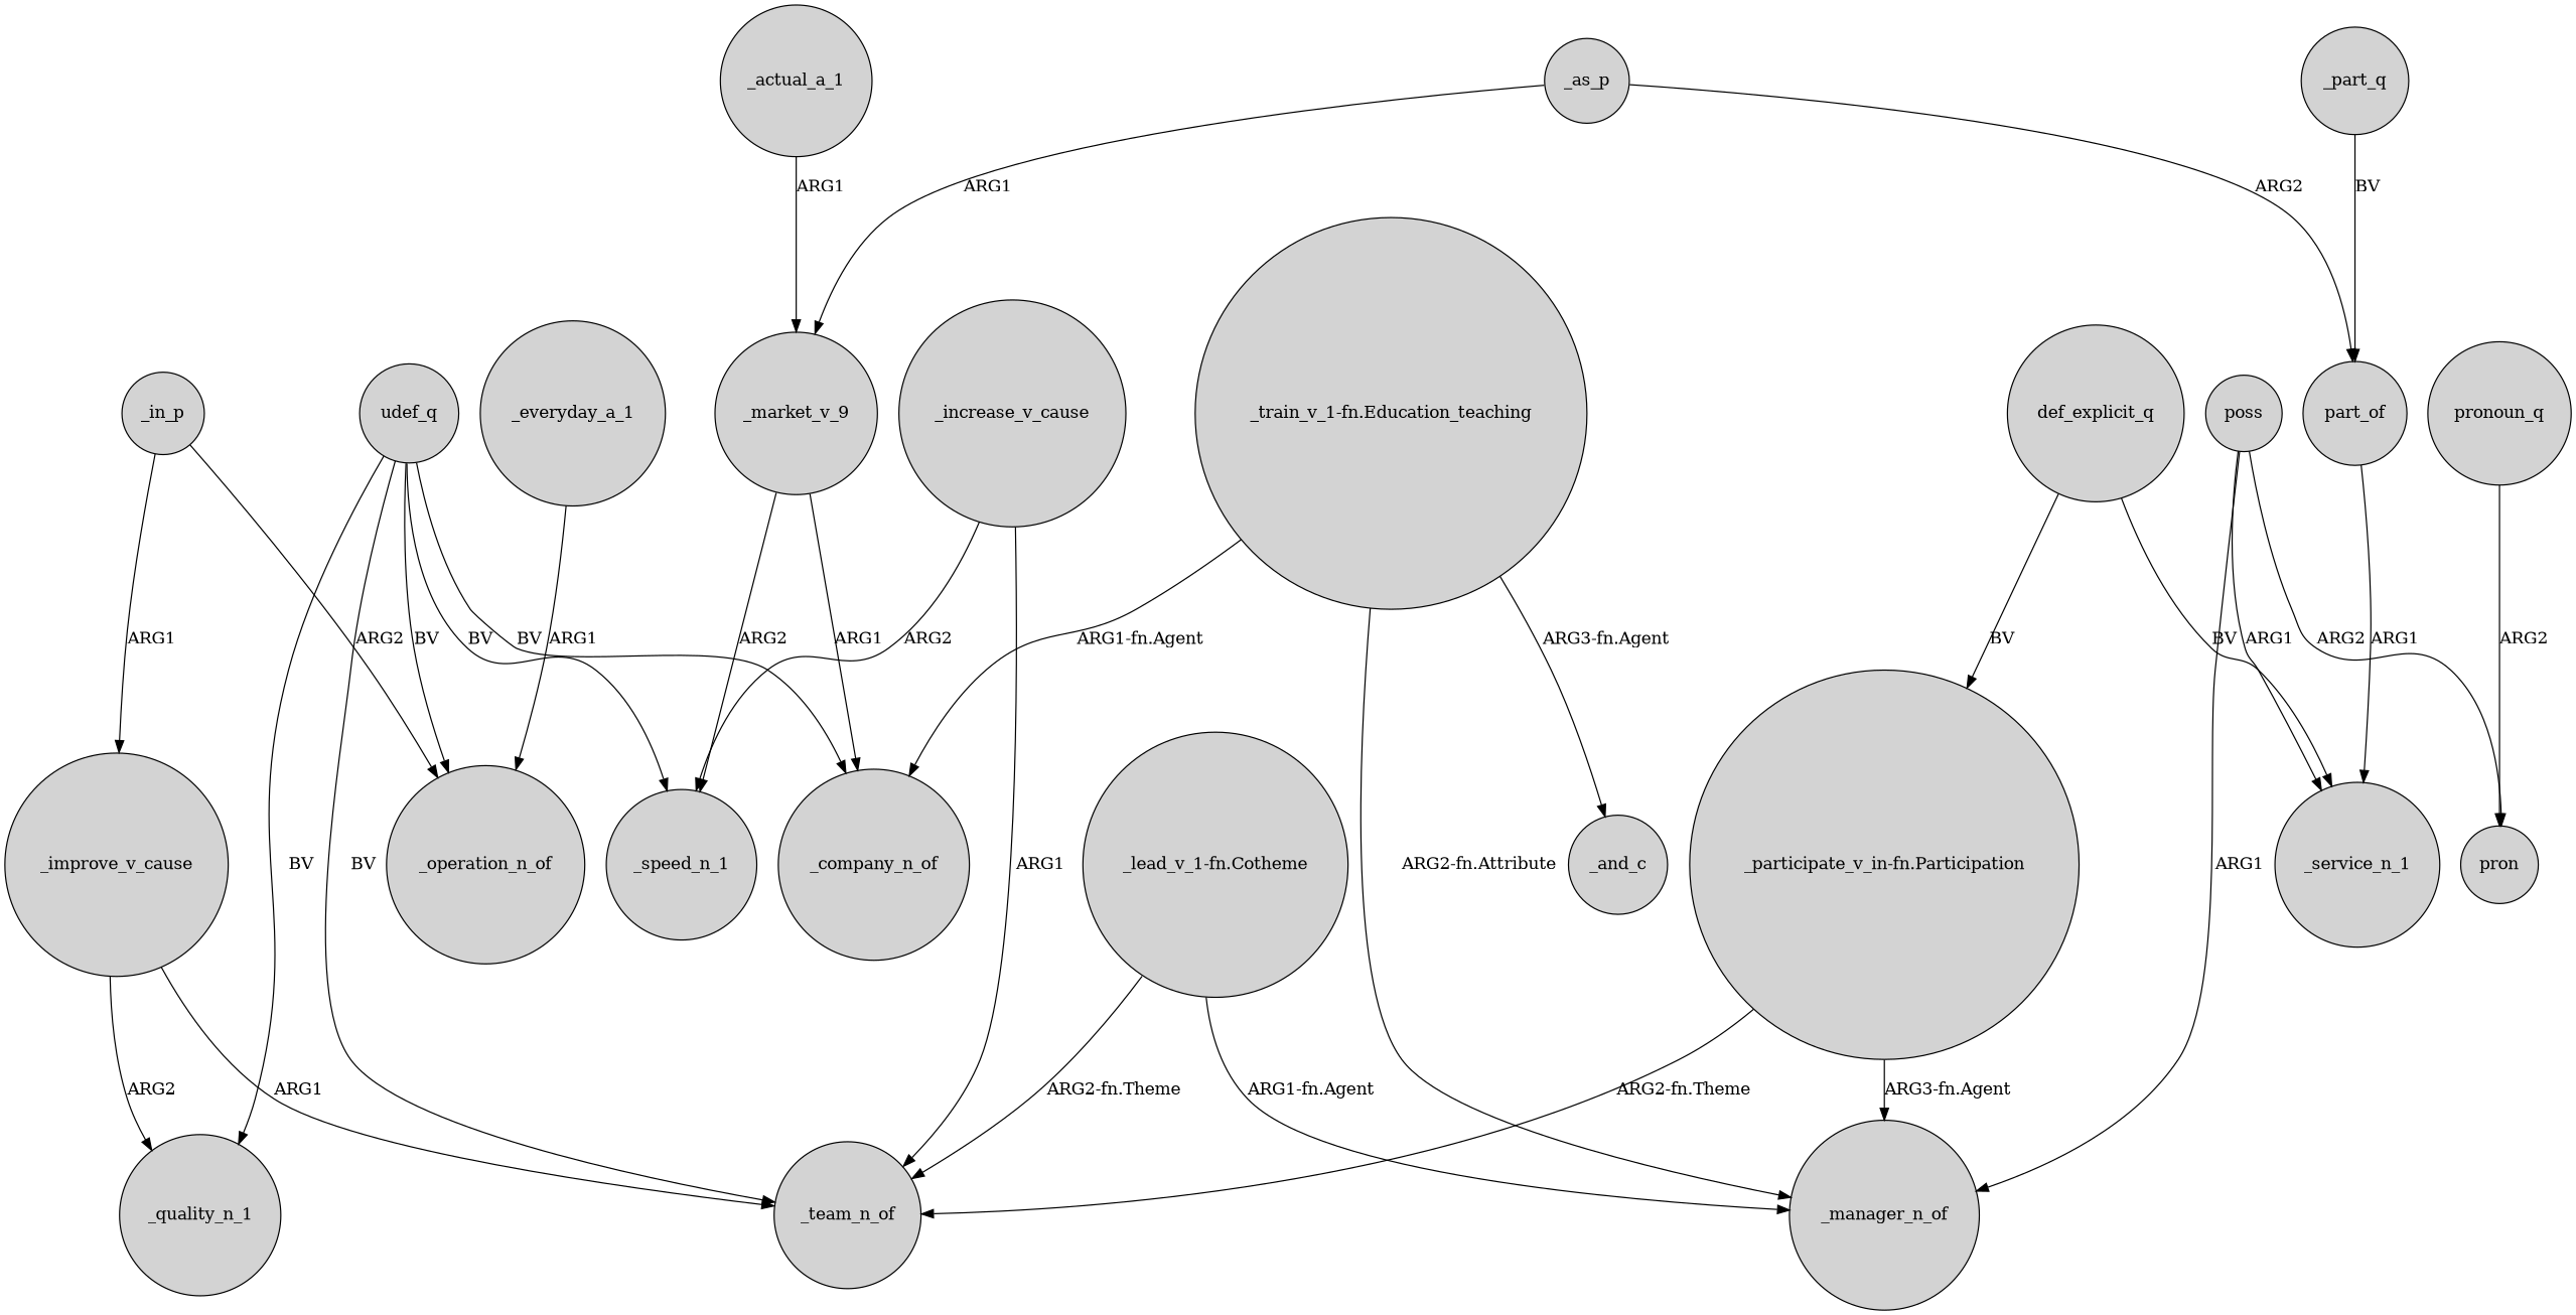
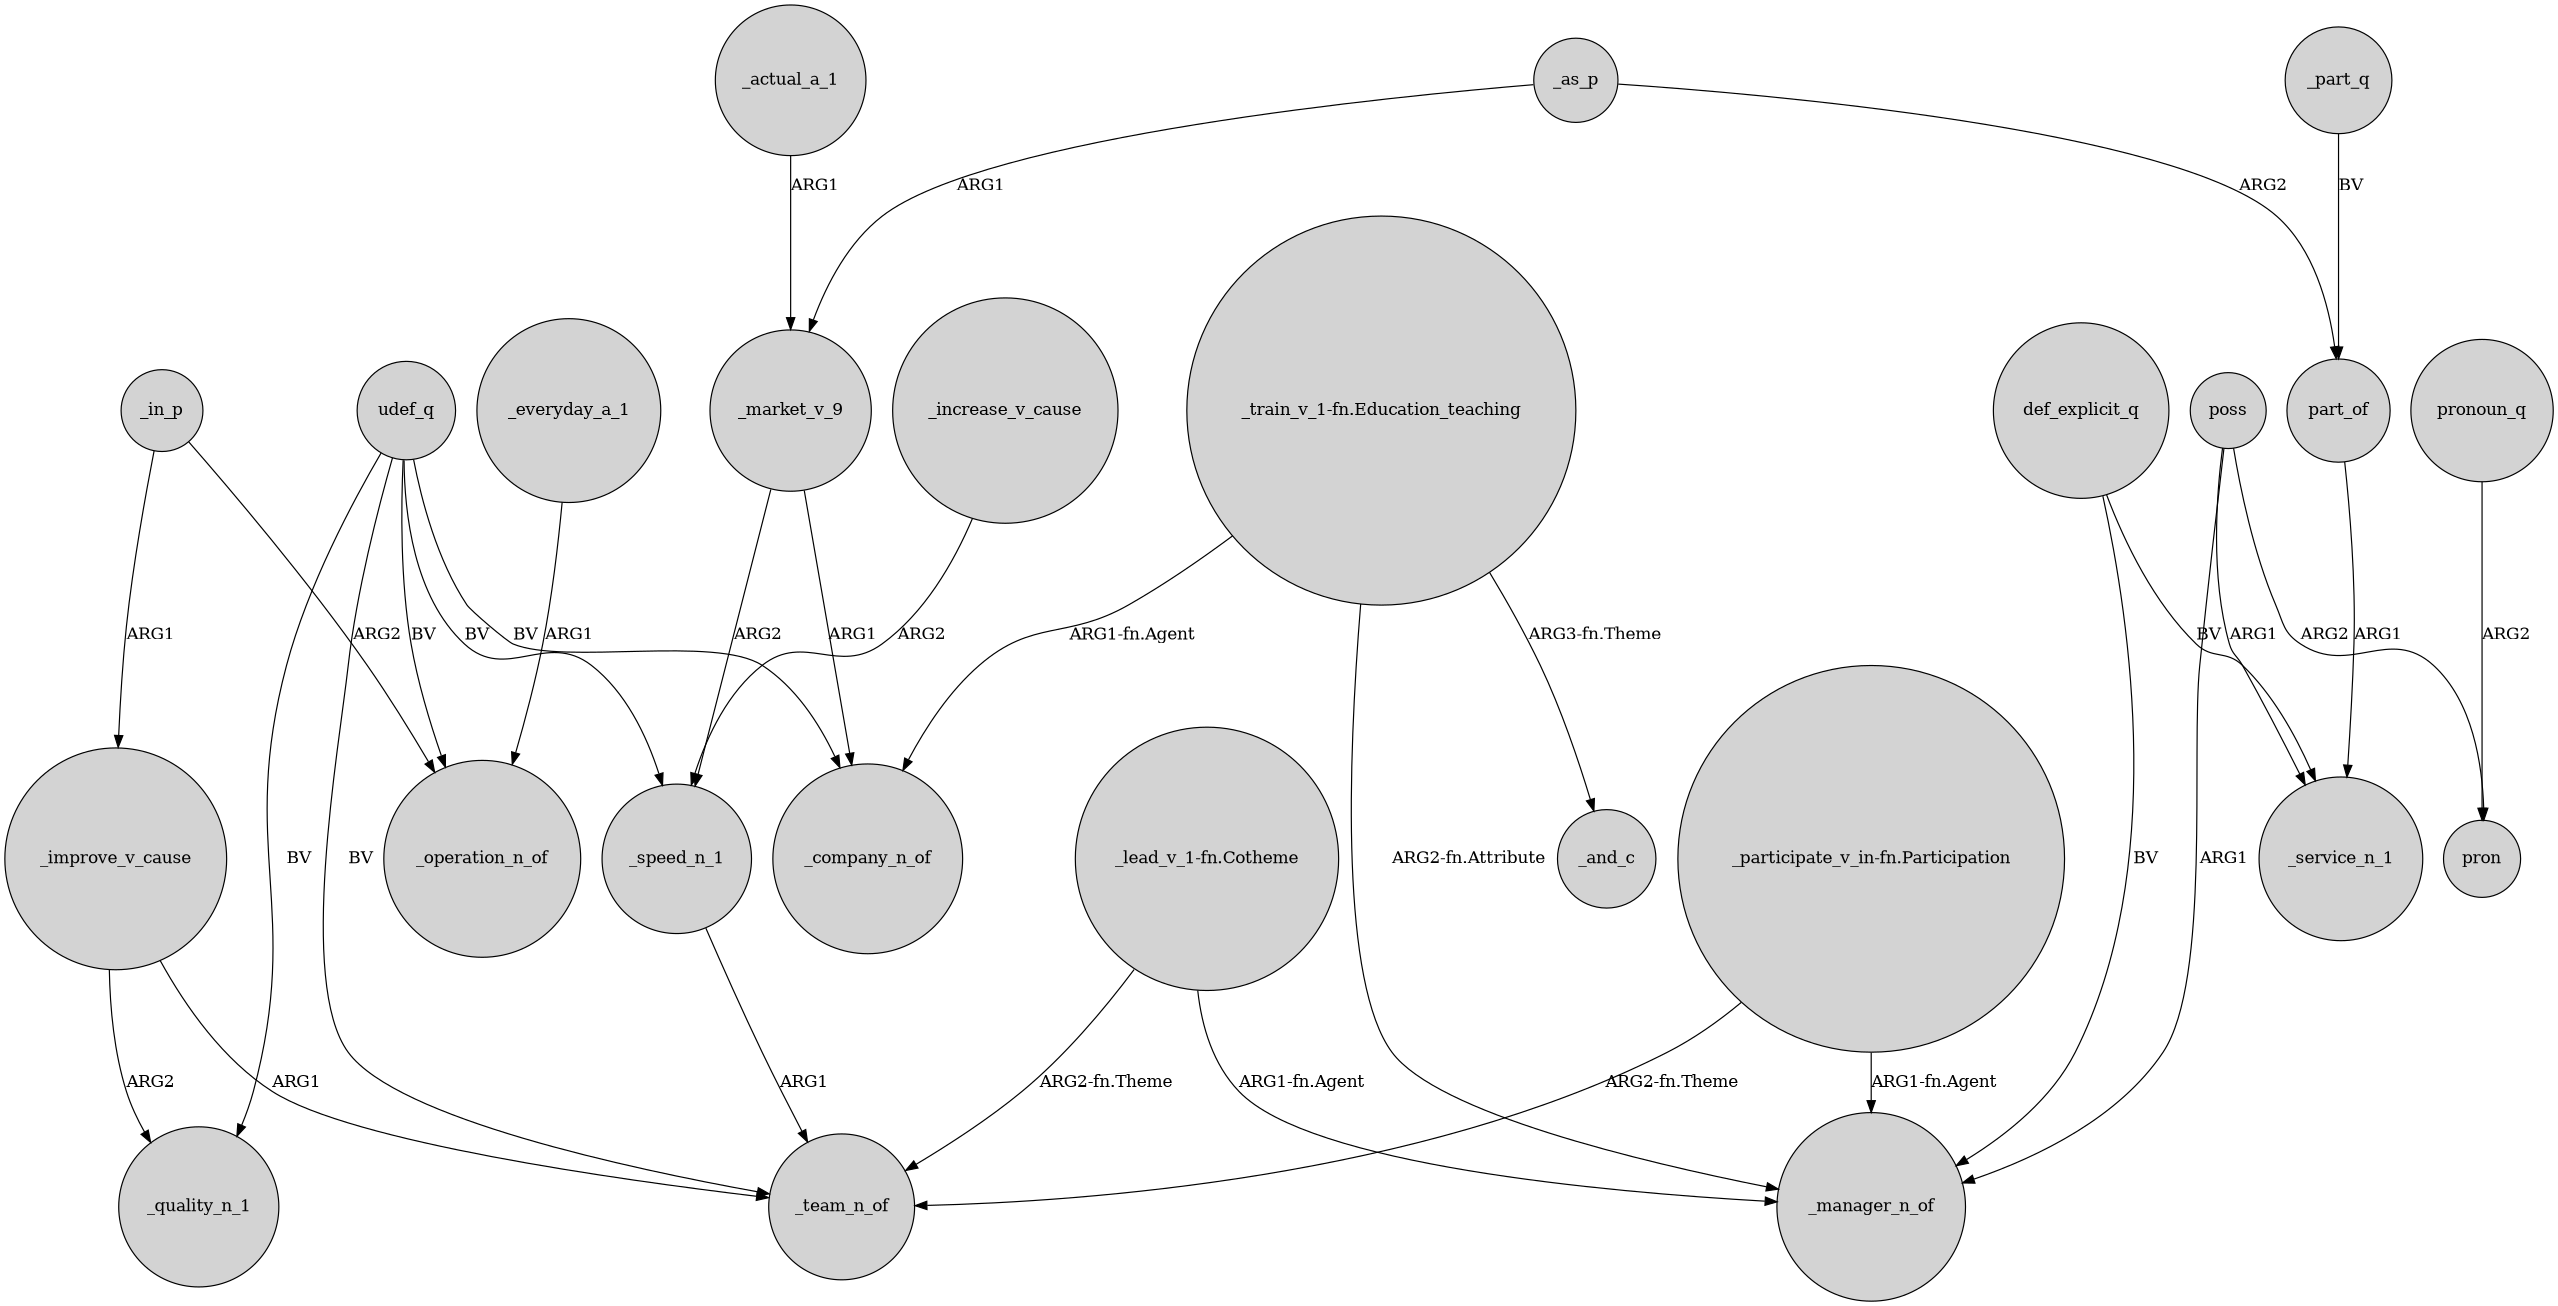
  digraph {
    node [shape=circle style=filled]
    udef_q
    _quality_n_1
    _company_n_of
    _speed_n_1
    _team_n_of
    _operation_n_of
    "_train_v_1-fn.Education_teaching"
    _manager_n_of
    _and_c
    poss
    pron
    _service_n_1
    "_lead_v_1-fn.Cotheme"
    _as_p
    part_of
    n16 [label=_market_v_9]
    _increase_v_cause
    "_participate_v_in-fn.Participation"
    _in_p
    _improve_v_cause
    _part_q
    _everyday_a_1
    pronoun_q
    def_explicit_q
    _actual_a_1
    udef_q -> _quality_n_1 [label=BV]
    udef_q -> _company_n_of [label=BV]
    udef_q -> _speed_n_1 [label=BV]
    udef_q -> _team_n_of [label=BV]
    udef_q -> _operation_n_of [label=BV]
    "_train_v_1-fn.Education_teaching" -> _company_n_of [label="ARG1-fn.Agent"]
    "_train_v_1-fn.Education_teaching" -> _manager_n_of [label="ARG2-fn.Attribute"]
-   "_train_v_1-fn.Education_teaching" -> _and_c [label="ARG3-fn.Agent"]
+   "_train_v_1-fn.Education_teaching" -> _and_c [label="ARG3-fn.Theme"]
    poss -> _manager_n_of [label=ARG1]
    poss -> pron [label=ARG2]
    poss -> _service_n_1 [label=ARG1]
    "_lead_v_1-fn.Cotheme" -> _team_n_of [label="ARG2-fn.Theme"]
    "_lead_v_1-fn.Cotheme" -> _manager_n_of [label="ARG1-fn.Agent"]
    _as_p -> part_of [label=ARG2]
    _as_p -> n16 [label=ARG1]
    part_of -> _service_n_1 [label=ARG1]
    n16 -> _company_n_of [label=ARG1]
    n16 -> _speed_n_1 [label=ARG2]
    _increase_v_cause -> _speed_n_1 [label=ARG2]
-   _increase_v_cause -> _team_n_of [label=ARG1]
+   _speed_n_1 -> _team_n_of [label=ARG1]
    "_participate_v_in-fn.Participation" -> _team_n_of [label="ARG2-fn.Theme"]
-   "_participate_v_in-fn.Participation" -> _manager_n_of [label="ARG3-fn.Agent"]
+   "_participate_v_in-fn.Participation" -> _manager_n_of [label="ARG1-fn.Agent"]
    _in_p -> _operation_n_of [label=ARG2]
    _in_p -> _improve_v_cause [label=ARG1]
    _improve_v_cause -> _quality_n_1 [label=ARG2]
    _improve_v_cause -> _team_n_of [label=ARG1]
    _part_q -> part_of [label=BV]
    _everyday_a_1 -> _operation_n_of [label=ARG1]
    pronoun_q -> pron [label=ARG2]
-   def_explicit_q -> "_participate_v_in-fn.Participation" [label=BV]
+   def_explicit_q -> _manager_n_of [label=BV]
    def_explicit_q -> _service_n_1 [label=BV]
    _actual_a_1 -> n16 [label=ARG1]
  }
